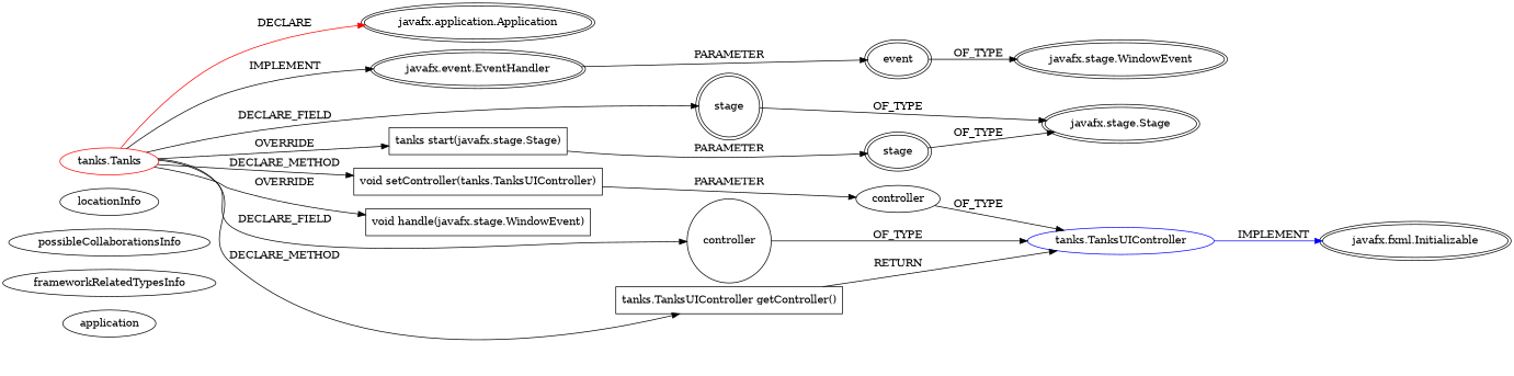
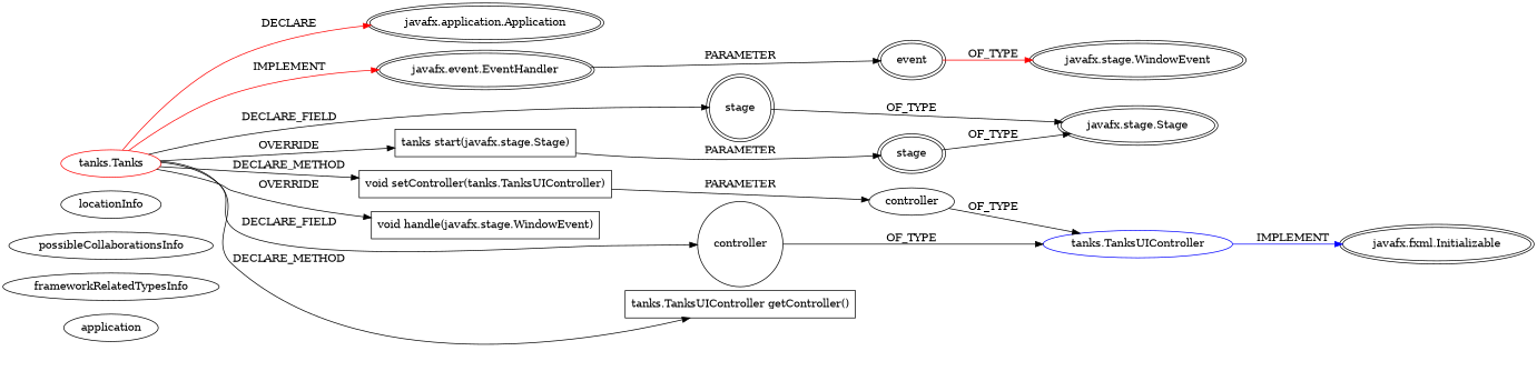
  digraph {
    rankdir=LR
    node [isFrameworkType=false]
    n1 [category=extension_graph graphId=3590 isAnonymous=false label=application possibleRelation=true isFrameworkType=""]
    frameworkRelatedTypesInfo [0="javafx.application.Application" 1="javafx.event.EventHandler" isFrameworkType=""]
    possibleCollaborationsInfo [0="3590~CLIENT_METHOD_DECLARATION-PARAMETER_DECLARATION-CLIENT_METHOD_DECLARATION-RETURN_TYPE-FIELD_DECLARATION-~javafx.application.Application javafx.event.EventHandler ~javafx.fxml.Initializable ~false~false" isFrameworkType=""]
    locationInfo [contextSignature=Tanks filePath="/mckinley-olsen-CS5200_Tanks/CS5200_Tanks-master/Implementation/TanksClient/src/tanks/Tanks.java" graphId=3590 projectName="mckinley-olsen-CS5200_Tanks" isFrameworkType=""]
    n5 [color=red label="tanks.Tanks" vertexType=ROOT_CLIENT_CLASS_DECLARATION]
    n6 [isFrameworkType=true label="javafx.application.Application" peripheries=2 vertexType=FRAMEWORK_CLASS_TYPE]
    n7 [isFrameworkType=true label="javafx.event.EventHandler" peripheries=2 vertexType=FRAMEWORK_INTERFACE_TYPE]
    n8 [label=controller shape=circle vertexType=FIELD_DECLARATION]
    n9 [isFrameworkType=true label=stage peripheries=2 shape=circle vertexType=FIELD_DECLARATION]
    n10 [label="tanks start(javafx.stage.Stage)" shape=box vertexType=OVERRIDING_METHOD_DECLARATION]
    n11 [label="void handle(javafx.stage.WindowEvent)" shape=box vertexType=OVERRIDING_METHOD_DECLARATION]
    n12 [label="tanks.TanksUIController getController()" shape=box vertexType=CLIENT_METHOD_DECLARATION]
    n13 [label="void setController(tanks.TanksUIController)" shape=box vertexType=CLIENT_METHOD_DECLARATION]
    n14 [isFrameworkType=true label=event peripheries=2 vertexType=PARAMETER_DECLARATION]
    n15 [color=blue label="tanks.TanksUIController" vertexType=REFERENCE_CLIENT_CLASS_DECLARATION]
    n16 [isFrameworkType=true label="javafx.stage.Stage" peripheries=2 vertexType=FRAMEWORK_CLASS_TYPE]
    n17 [isFrameworkType=true label=stage peripheries=2 vertexType=PARAMETER_DECLARATION]
    n18 [label=controller vertexType=PARAMETER_DECLARATION]
    n19 [isFrameworkType=true label="javafx.fxml.Initializable" peripheries=2 vertexType=FRAMEWORK_INTERFACE_TYPE]
    n20 [isFrameworkType=true label="javafx.stage.WindowEvent" peripheries=2 vertexType=FRAMEWORK_CLASS_TYPE]
    n5 -> n6 [color=red label=DECLARE]
-   n5 -> n7 [color=black label=IMPLEMENT]
+   n5 -> n7 [color=red label=IMPLEMENT]
    n5 -> n8 [label=DECLARE_FIELD]
    n5 -> n9 [label=DECLARE_FIELD]
    n5 -> n10 [label=OVERRIDE]
    n5 -> n11 [label=OVERRIDE]
    n5 -> n12 [label=DECLARE_METHOD]
    n5 -> n13 [label=DECLARE_METHOD]
    n7 -> n14 [label=PARAMETER]
    n8 -> n15 [label=OF_TYPE]
    n9 -> n16 [label=OF_TYPE]
    n10 -> n17 [label=PARAMETER]
-   n12 -> n15 [label=RETURN]
    n13 -> n18 [label=PARAMETER]
-   n14 -> n20 [label=OF_TYPE]
+   n14 -> n20 [label=OF_TYPE color=red]
    n15 -> n19 [color=blue label=IMPLEMENT]
    n17 -> n16 [label=OF_TYPE]
    n18 -> n15 [label=OF_TYPE]
  }
